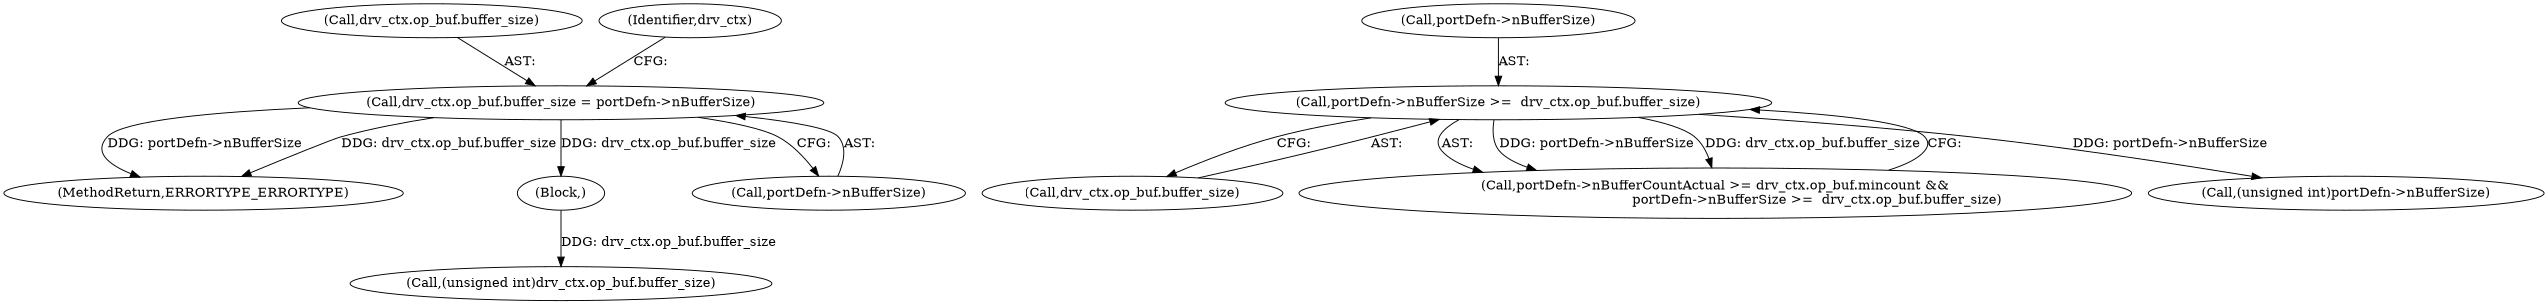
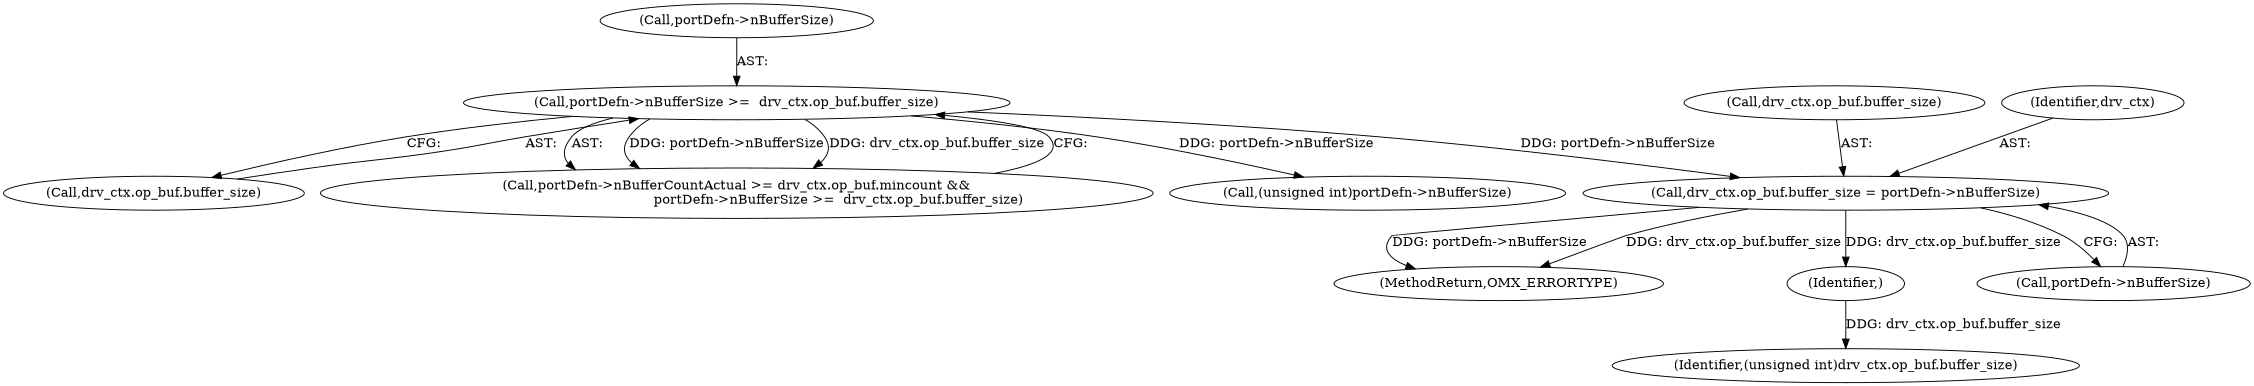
  digraph {
    n1 [label="(Call,drv_ctx.op_buf.buffer_size = portDefn->nBufferSize)"]
-   n2 [label="(MethodReturn,ERRORTYPE_ERRORTYPE)"]
-   n3 [label="(Block,)"]
+   n2 [label="(MethodReturn,OMX_ERRORTYPE)"]
+   n3 [label="(Identifier,)"]
    n4 [label="(Call,portDefn->nBufferSize)"]
-   n5 [label="(Call,(unsigned int)drv_ctx.op_buf.buffer_size)"]
+   n5 [label="(Identifier,(unsigned int)drv_ctx.op_buf.buffer_size)"]
    n6 [label="(Call,portDefn->nBufferSize >=  drv_ctx.op_buf.buffer_size)"]
    n7 [label="(Call,drv_ctx.op_buf.buffer_size)"]
    n8 [label="(Call,portDefn->nBufferCountActual >= drv_ctx.op_buf.mincount &&\n                                                portDefn->nBufferSize >=  drv_ctx.op_buf.buffer_size)"]
    n9 [label="(Call,(unsigned int)portDefn->nBufferSize)"]
    n10 [label="(Call,drv_ctx.op_buf.buffer_size)"]
    n11 [label="(Identifier,drv_ctx)"]
    n12 [label="(Call,portDefn->nBufferSize)"]
    n1 -> n2 [label="DDG: portDefn->nBufferSize"]
    n1 -> n2 [label="DDG: drv_ctx.op_buf.buffer_size"]
    n1 -> n3 [label="DDG: drv_ctx.op_buf.buffer_size"]
    n1 -> n4 [label="CFG: "]
    n3 -> n5 [label="DDG: drv_ctx.op_buf.buffer_size"]
    n4 -> n1 [label="AST: "]
+   n6 -> n1 [label="DDG: portDefn->nBufferSize"]
    n6 -> n7 [label="CFG: "]
    n6 -> n8 [label="AST: "]
    n6 -> n8 [label="DDG: portDefn->nBufferSize"]
    n6 -> n8 [label="DDG: drv_ctx.op_buf.buffer_size"]
    n6 -> n9 [label="DDG: portDefn->nBufferSize"]
    n7 -> n6 [label="AST: "]
    n8 -> n6 [label="CFG: "]
    n10 -> n1 [label="AST: "]
-   n11 -> n1 [label="CFG: "]
+   n11 -> n1 [label="AST: "]
    n12 -> n6 [label="AST: "]
  }
